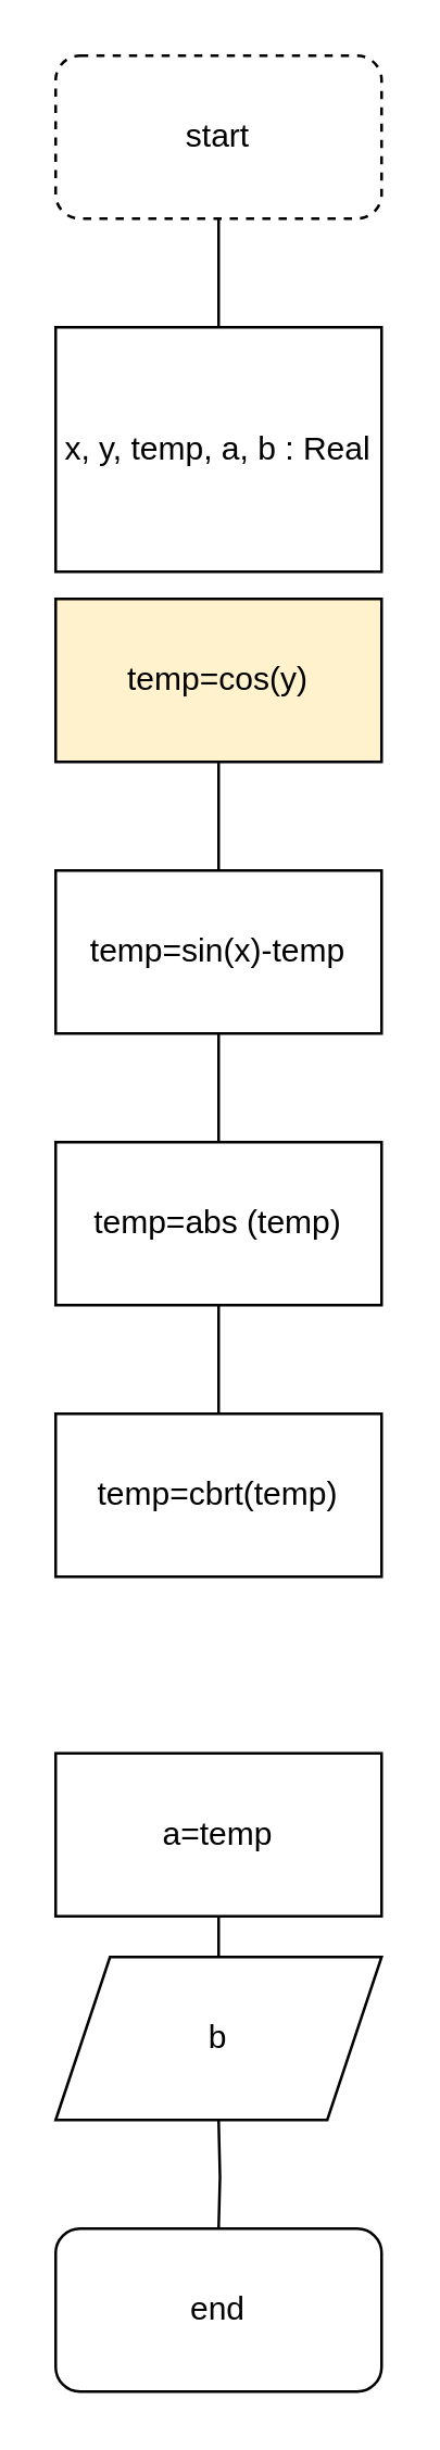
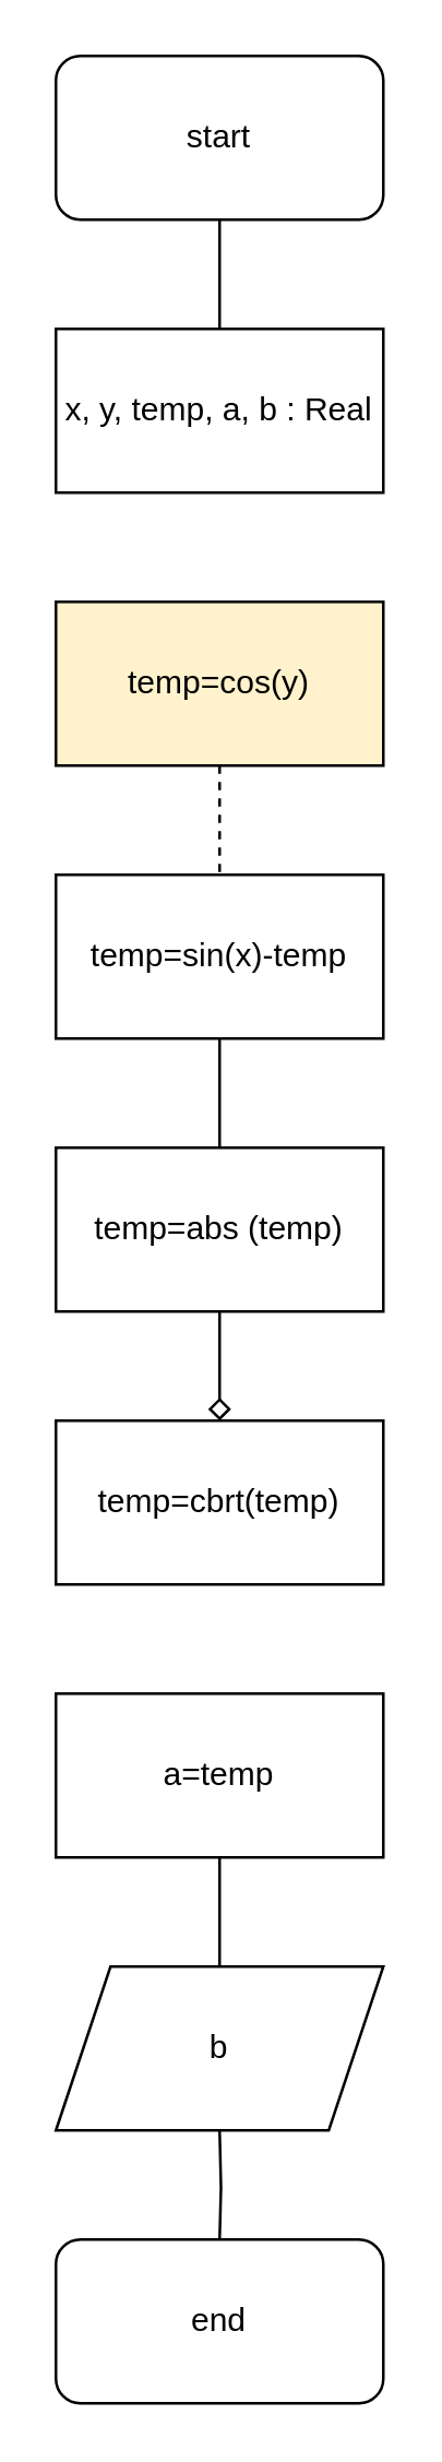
  <mxCell id="0" />
  <mxCell id="1" parent="0" />
  <mxCell id="2" style="edgeStyle=orthogonalEdgeStyle;rounded=0;orthogonalLoop=1;jettySize=auto;html=1;entryX=0.5;entryY=0;entryDx=0;entryDy=0;endArrow=none;endFill=0;" parent="1" source="3" target="4" edge="1"><mxGeometry relative="1" as="geometry" /></mxCell>
- <mxCell id="3" value="start" style="rounded=1;whiteSpace=wrap;html=1;dashed=1;" parent="1" vertex="1"><mxGeometry x="20" y="20" width="120" height="60" as="geometry" /></mxCell>
- <mxCell id="4" value="x, y, temp, a, b : Real" style="rounded=0;whiteSpace=wrap;html=1;" parent="1" vertex="1"><mxGeometry x="20" y="120" width="120" height="90" as="geometry" /></mxCell>
- <mxCell id="5" value="" style="edgeStyle=orthogonalEdgeStyle;rounded=0;orthogonalLoop=1;jettySize=auto;html=1;endArrow=none;endFill=0;" parent="1" source="6" target="8" edge="1"><mxGeometry relative="1" as="geometry" /></mxCell>
+ <mxCell id="3" value="start" style="rounded=1;whiteSpace=wrap;html=1;" parent="1" vertex="1"><mxGeometry x="20" y="20" width="120" height="60" as="geometry" /></mxCell>
+ <mxCell id="4" value="x, y, temp, a, b : Real" style="rounded=0;whiteSpace=wrap;html=1;" parent="1" vertex="1"><mxGeometry x="20" y="120" width="120" height="60" as="geometry" /></mxCell>
+ <mxCell id="5" value="" style="edgeStyle=orthogonalEdgeStyle;rounded=0;orthogonalLoop=1;jettySize=auto;html=1;endArrow=none;endFill=0;dashed=1;" parent="1" source="6" target="8" edge="1"><mxGeometry relative="1" as="geometry" /></mxCell>
  <mxCell id="6" value="temp=cos(y)" style="rounded=0;whiteSpace=wrap;html=1;fillColor=#fff2cc;" parent="1" vertex="1"><mxGeometry x="20" y="220" width="120" height="60" as="geometry" /></mxCell>
  <mxCell id="7" value="" style="edgeStyle=orthogonalEdgeStyle;rounded=0;orthogonalLoop=1;jettySize=auto;html=1;endArrow=none;endFill=0;" parent="1" source="8" target="10" edge="1"><mxGeometry relative="1" as="geometry" /></mxCell>
  <mxCell id="8" value="temp=sin(x)-temp" style="rounded=0;whiteSpace=wrap;html=1;" parent="1" vertex="1"><mxGeometry x="20" y="320" width="120" height="60" as="geometry" /></mxCell>
- <mxCell id="9" value="" style="edgeStyle=orthogonalEdgeStyle;rounded=0;orthogonalLoop=1;jettySize=auto;html=1;endArrow=none;endFill=0;" parent="1" source="10" target="11" edge="1"><mxGeometry relative="1" as="geometry" /></mxCell>
+ <mxCell id="9" value="" style="edgeStyle=orthogonalEdgeStyle;rounded=0;orthogonalLoop=1;jettySize=auto;html=1;endArrow=diamond;endFill=0;" parent="1" source="10" target="11" edge="1"><mxGeometry relative="1" as="geometry" /></mxCell>
  <mxCell id="10" value="temp=abs (temp)" style="rounded=0;whiteSpace=wrap;html=1;" parent="1" vertex="1"><mxGeometry x="20" y="420" width="120" height="60" as="geometry" /></mxCell>
  <mxCell id="11" value="temp=cbrt(temp)" style="rounded=0;whiteSpace=wrap;html=1;" parent="1" vertex="1"><mxGeometry x="20" y="520" width="120" height="60" as="geometry" /></mxCell>
  <mxCell id="12" value="" style="edgeStyle=orthogonalEdgeStyle;rounded=0;orthogonalLoop=1;jettySize=auto;html=1;endArrow=none;endFill=0;" parent="1" source="13" edge="1"><mxGeometry relative="1" as="geometry"><mxPoint x="80" y="720" as="targetPoint" /></mxGeometry></mxCell>
- <mxCell id="13" value="a=temp" style="rounded=0;whiteSpace=wrap;html=1;" parent="1" vertex="1"><mxGeometry x="20" y="645" width="120" height="60" as="geometry" /></mxCell>
+ <mxCell id="13" value="a=temp" style="rounded=0;whiteSpace=wrap;html=1;" parent="1" vertex="1"><mxGeometry x="20" y="620" width="120" height="60" as="geometry" /></mxCell>
  <mxCell id="14" value="" style="edgeStyle=orthogonalEdgeStyle;rounded=0;orthogonalLoop=1;jettySize=auto;html=1;endArrow=none;endFill=0;" parent="1" target="15" edge="1"><mxGeometry relative="1" as="geometry"><mxPoint x="80" y="780" as="sourcePoint" /></mxGeometry></mxCell>
  <mxCell id="15" value="end" style="rounded=1;whiteSpace=wrap;html=1;" parent="1" vertex="1"><mxGeometry x="20" y="820" width="120" height="60" as="geometry" /></mxCell>
  <mxCell id="16" value="b" style="shape=parallelogram;perimeter=parallelogramPerimeter;whiteSpace=wrap;html=1;fixedSize=1;" parent="1" vertex="1"><mxGeometry x="20" y="720" width="120" height="60" as="geometry" /></mxCell>
